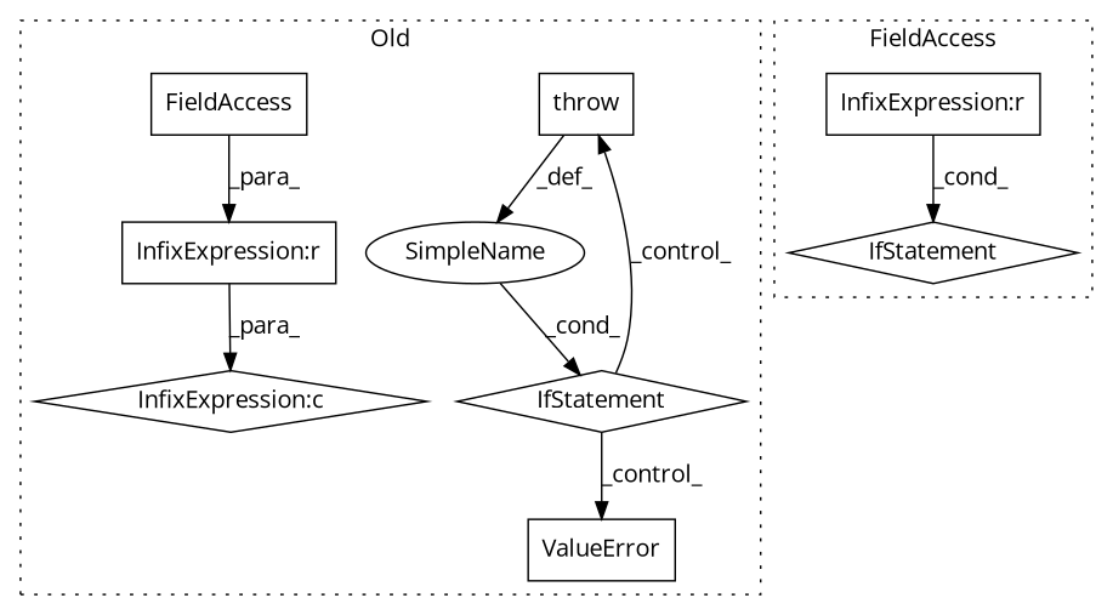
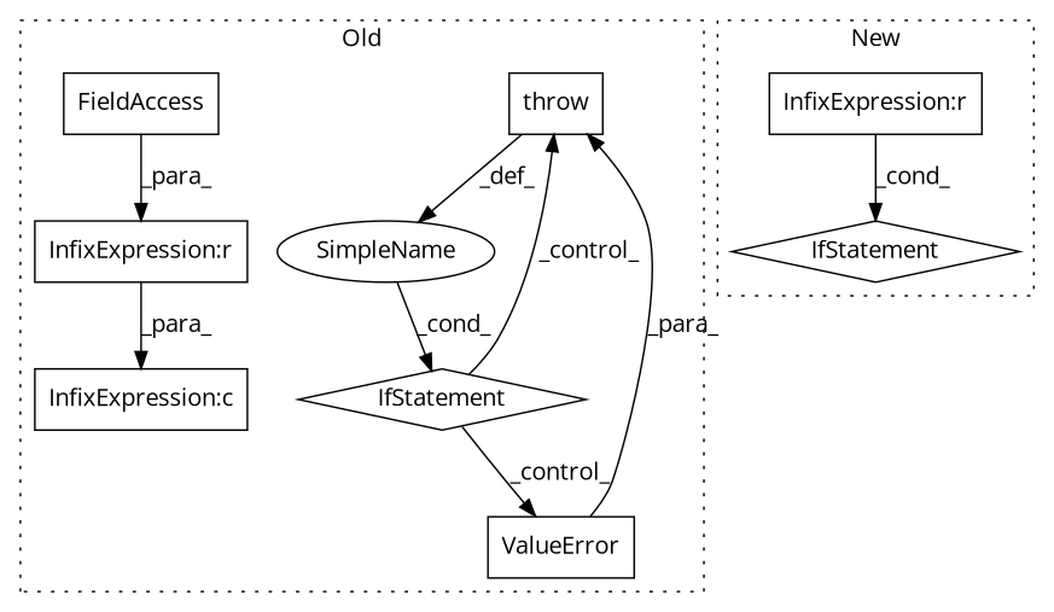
  digraph {
    fontname="Open Sans"
    node [a=27 fontname="Open Sans" l="4,2" shape=box]
    edge [fontname="Open Sans"]
    n1 [a=53 l=6 label=throw s=2686]
    n2 [a=25 label=IfStatement s="2633,2676" shape=diamond]
    n3 [a=42 label=SimpleName shape=ellipse l=""]
    n4 [l=3 label="InfixExpression:r" s=2648]
-   n5 [l=4 label="InfixExpression:c" s=2653 shape=diamond]
+   n5 [l=4 label="InfixExpression:c" s=2653]
    n6 [a=32 l="11,2" label=ValueError s="2692,2840"]
    n7 [a=22 l=10 label=FieldAccess s=2638]
    n8 [a=25 label=IfStatement s="2822,2847" shape=diamond]
    n9 [l=4 label="InfixExpression:r" s=2839]
    subgraph cluster_1 {
      label=Old
      style=dotted
      n1
      n2
      n3
      n4
      n5
      n6
      n7
    }
    subgraph cluster_2 {
-     label=FieldAccess
+     label=New
      style=dotted
      n8
      n9
    }
    n1 -> n3 [label=_def_]
    n2 -> n1 [label=_control_]
    n2 -> n6 [label=_control_]
    n3 -> n2 [label=_cond_]
    n4 -> n5 [label=_para_]
+   n6 -> n1 [label=_para_]
    n7 -> n4 [label=_para_]
    n9 -> n8 [label=_cond_]
  }
